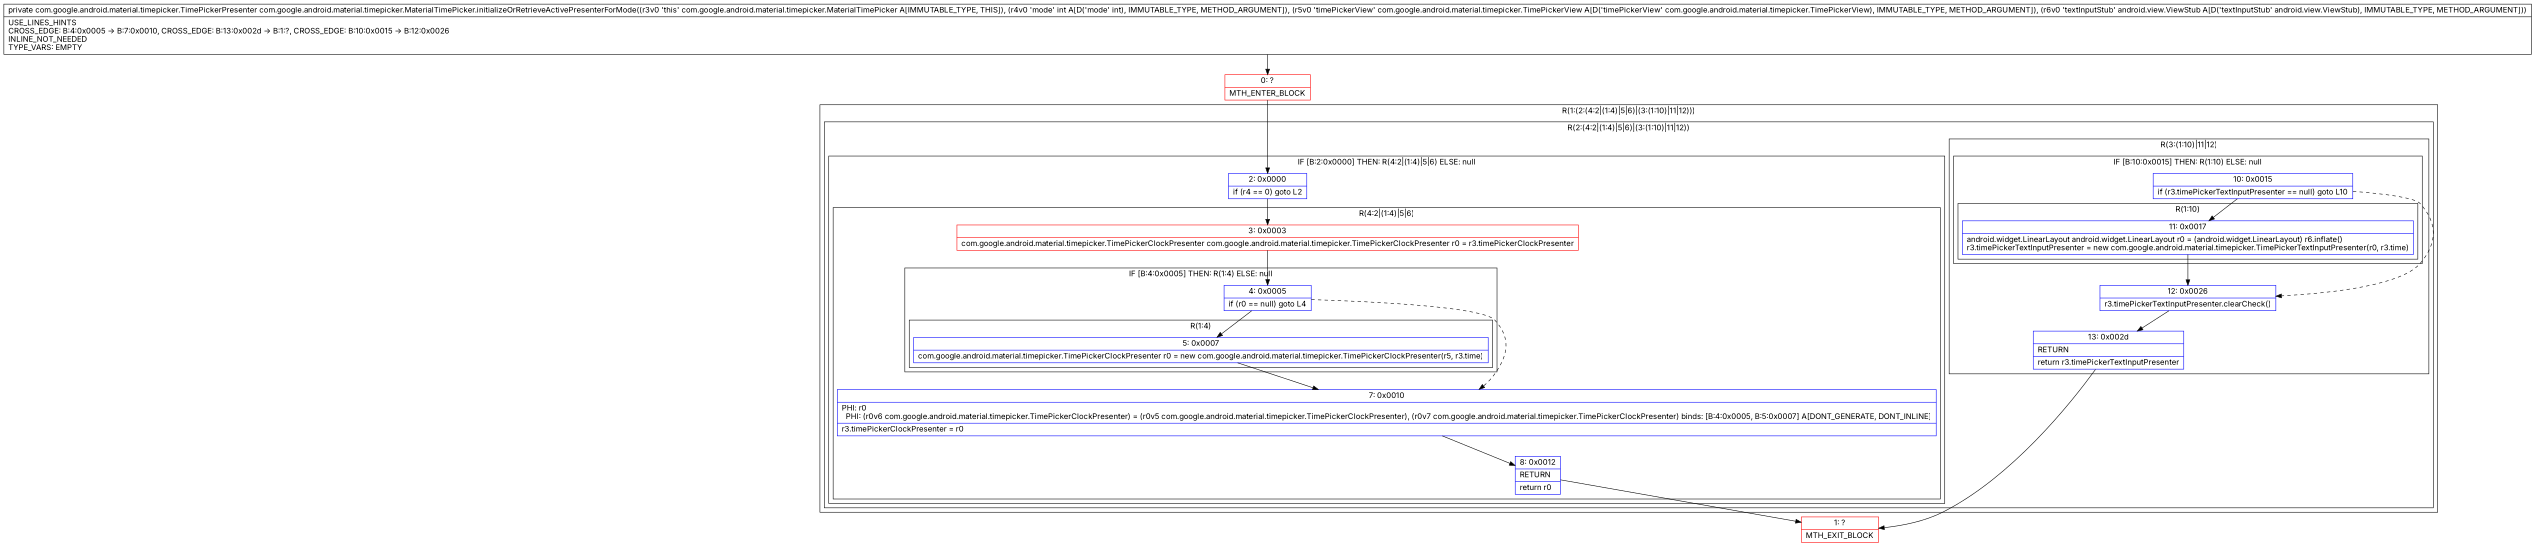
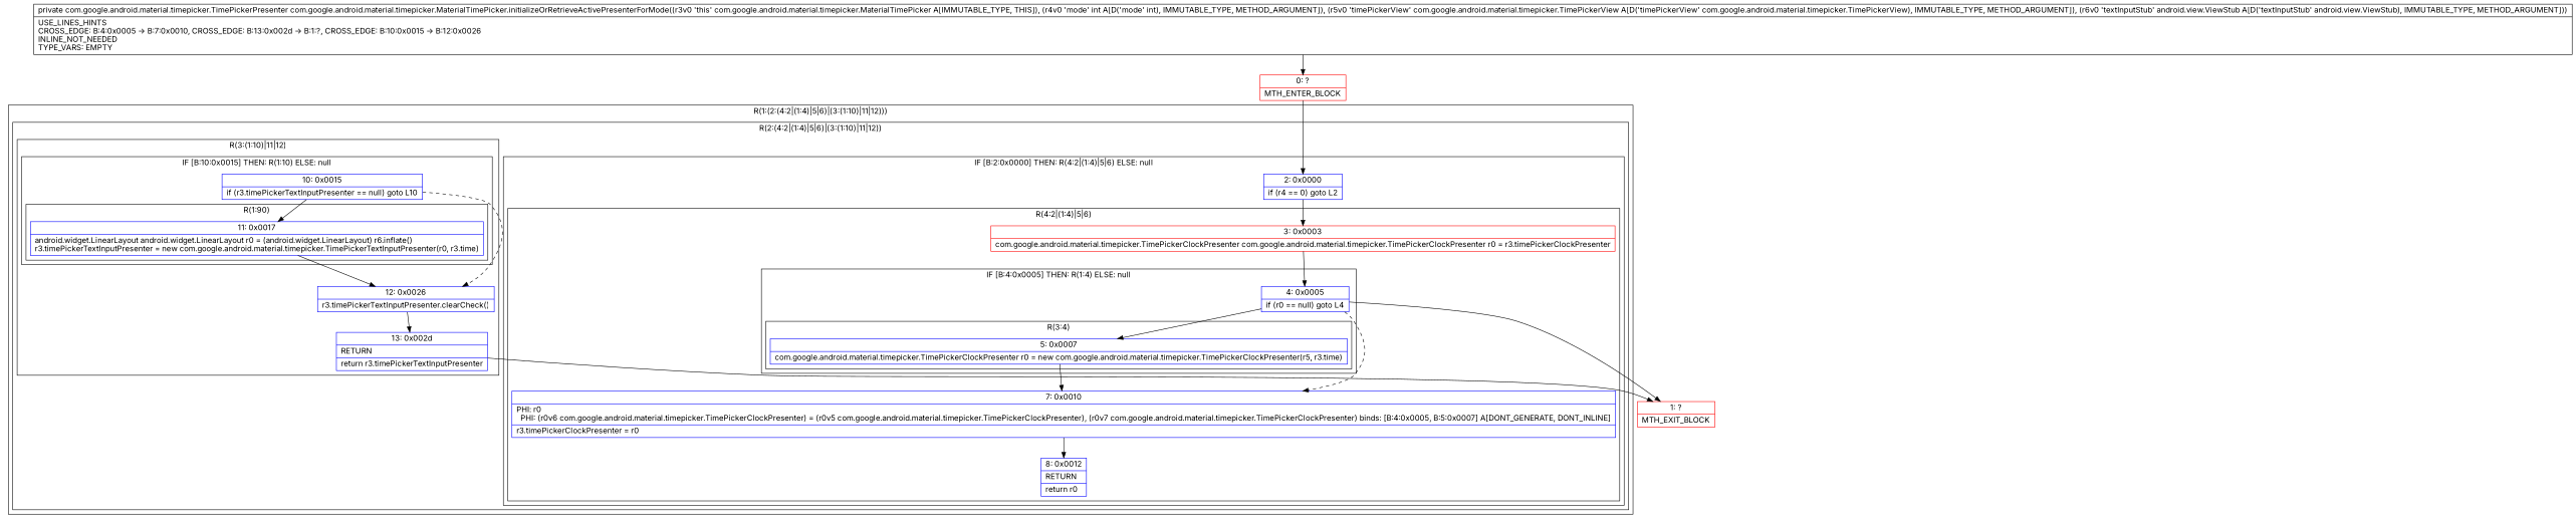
  digraph {
    fontname=Inter
    node [color=blue fontname=Inter shape=record]
    edge [fontname=Inter]
    n1 [label="{5\:\ 0x0007|com.google.android.material.timepicker.TimePickerClockPresenter r0 = new com.google.android.material.timepicker.TimePickerClockPresenter(r5, r3.time)\l}"]
    n2 [label="{4\:\ 0x0005|if (r0 == null) goto L4\l}"]
    n3 [color=red label="{3\:\ 0x0003|com.google.android.material.timepicker.TimePickerClockPresenter com.google.android.material.timepicker.TimePickerClockPresenter r0 = r3.timePickerClockPresenter\l}"]
    n4 [label="{7\:\ 0x0010|PHI: r0 \l  PHI: (r0v6 com.google.android.material.timepicker.TimePickerClockPresenter) = (r0v5 com.google.android.material.timepicker.TimePickerClockPresenter), (r0v7 com.google.android.material.timepicker.TimePickerClockPresenter) binds: [B:4:0x0005, B:5:0x0007] A[DONT_GENERATE, DONT_INLINE]\l|r3.timePickerClockPresenter = r0\l}"]
    n5 [label="{8\:\ 0x0012|RETURN\l|return r0\l}"]
    n6 [label="{2\:\ 0x0000|if (r4 == 0) goto L2\l}"]
    n7 [label="{11\:\ 0x0017|android.widget.LinearLayout android.widget.LinearLayout r0 = (android.widget.LinearLayout) r6.inflate()\lr3.timePickerTextInputPresenter = new com.google.android.material.timepicker.TimePickerTextInputPresenter(r0, r3.time)\l}"]
    n8 [label="{10\:\ 0x0015|if (r3.timePickerTextInputPresenter == null) goto L10\l}"]
    n9 [label="{12\:\ 0x0026|r3.timePickerTextInputPresenter.clearCheck()\l}"]
    n10 [label="{13\:\ 0x002d|RETURN\l|return r3.timePickerTextInputPresenter\l}"]
    n11 [color=red label="{1\:\ ?|MTH_EXIT_BLOCK\l}"]
    n12 [color=red label="{0\:\ ?|MTH_ENTER_BLOCK\l}"]
    n13 [label="{private com.google.android.material.timepicker.TimePickerPresenter com.google.android.material.timepicker.MaterialTimePicker.initializeOrRetrieveActivePresenterForMode((r3v0 'this' com.google.android.material.timepicker.MaterialTimePicker A[IMMUTABLE_TYPE, THIS]), (r4v0 'mode' int A[D('mode' int), IMMUTABLE_TYPE, METHOD_ARGUMENT]), (r5v0 'timePickerView' com.google.android.material.timepicker.TimePickerView A[D('timePickerView' com.google.android.material.timepicker.TimePickerView), IMMUTABLE_TYPE, METHOD_ARGUMENT]), (r6v0 'textInputStub' android.view.ViewStub A[D('textInputStub' android.view.ViewStub), IMMUTABLE_TYPE, METHOD_ARGUMENT]))  | USE_LINES_HINTS\lCROSS_EDGE: B:4:0x0005 \-\> B:7:0x0010, CROSS_EDGE: B:13:0x002d \-\> B:1:?, CROSS_EDGE: B:10:0x0015 \-\> B:12:0x0026\lINLINE_NOT_NEEDED\lTYPE_VARS: EMPTY\l}" color=""]
    subgraph cluster_1 {
      label="R(1:(2:(4:2|(1:4)|5|6)|(3:(1:10)|11|12)))"
      subgraph cluster_2 {
        label="R(2:(4:2|(1:4)|5|6)|(3:(1:10)|11|12))"
        subgraph cluster_3 {
          label="IF [B:2:0x0000] THEN: R(4:2|(1:4)|5|6) ELSE: null"
          n6
          subgraph cluster_4 {
            label="R(4:2|(1:4)|5|6)"
            n3
            n4
            n5
            subgraph cluster_5 {
              label="IF [B:4:0x0005] THEN: R(1:4) ELSE: null"
              n2
              subgraph cluster_6 {
-               label="R(1:4)"
+               label="R(3:4)"
                n1
              }
            }
          }
        }
        subgraph cluster_7 {
          label="R(3:(1:10)|11|12)"
          n9
          n10
          subgraph cluster_8 {
            label="IF [B:10:0x0015] THEN: R(1:10) ELSE: null"
            n8
            subgraph cluster_9 {
-             label="R(1:10)"
+             label="R(1:90)"
              n7
            }
          }
        }
      }
    }
    n1 -> n4
    n2 -> n1
    n2 -> n4 [style=dashed]
    n3 -> n2
    n4 -> n5
-   n5 -> n11
+   n2 -> n11
    n6 -> n3
    n7 -> n9
    n8 -> n7
    n8 -> n9 [style=dashed]
    n9 -> n10
    n10 -> n11
    n12 -> n6
    n13 -> n12
  }
